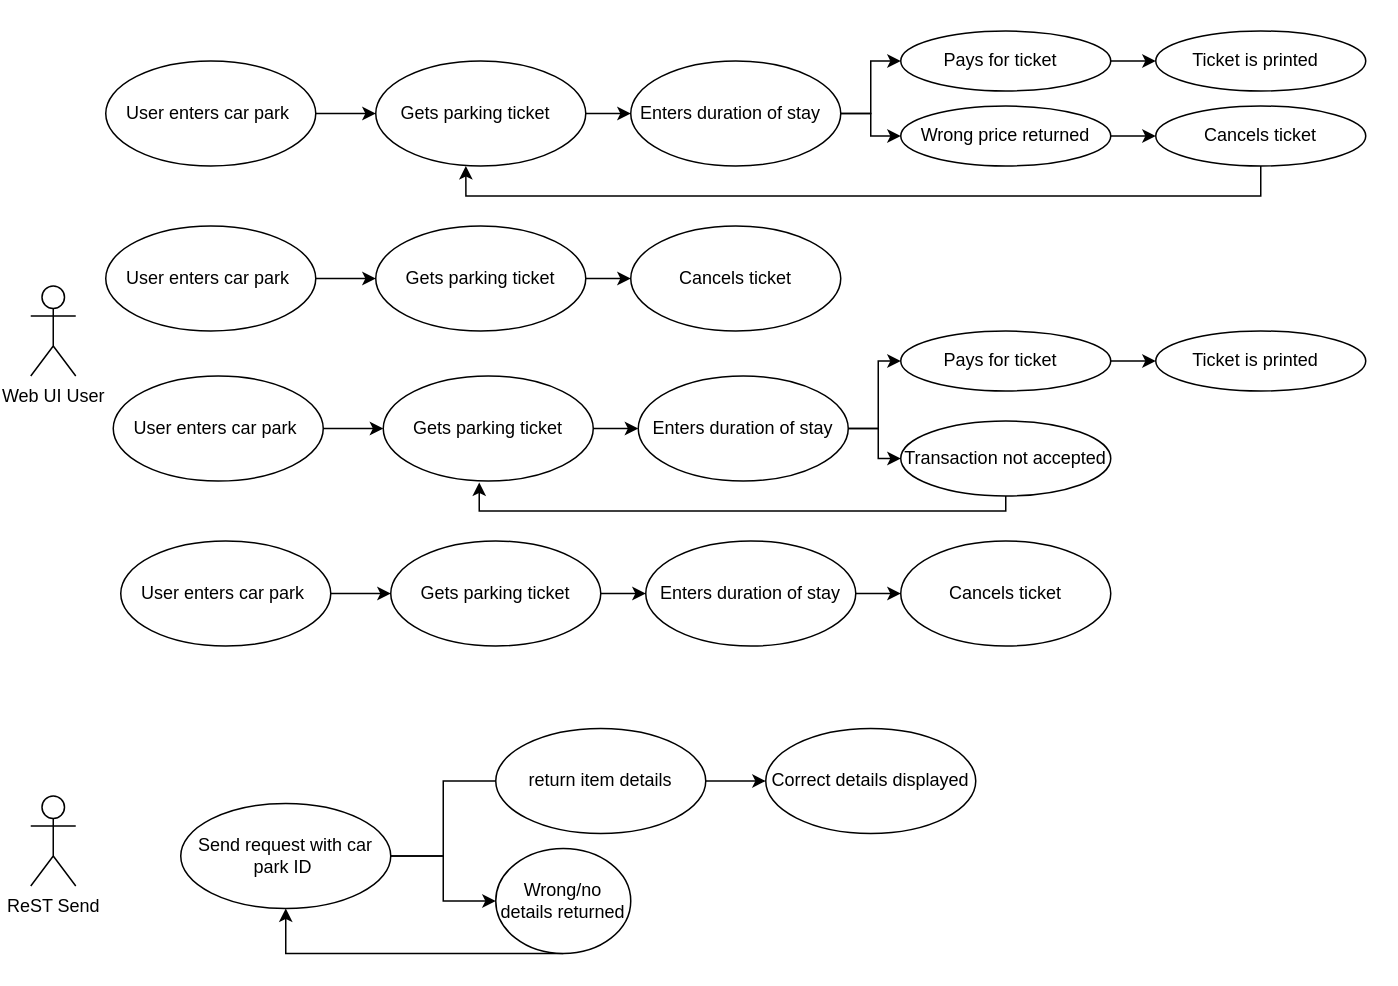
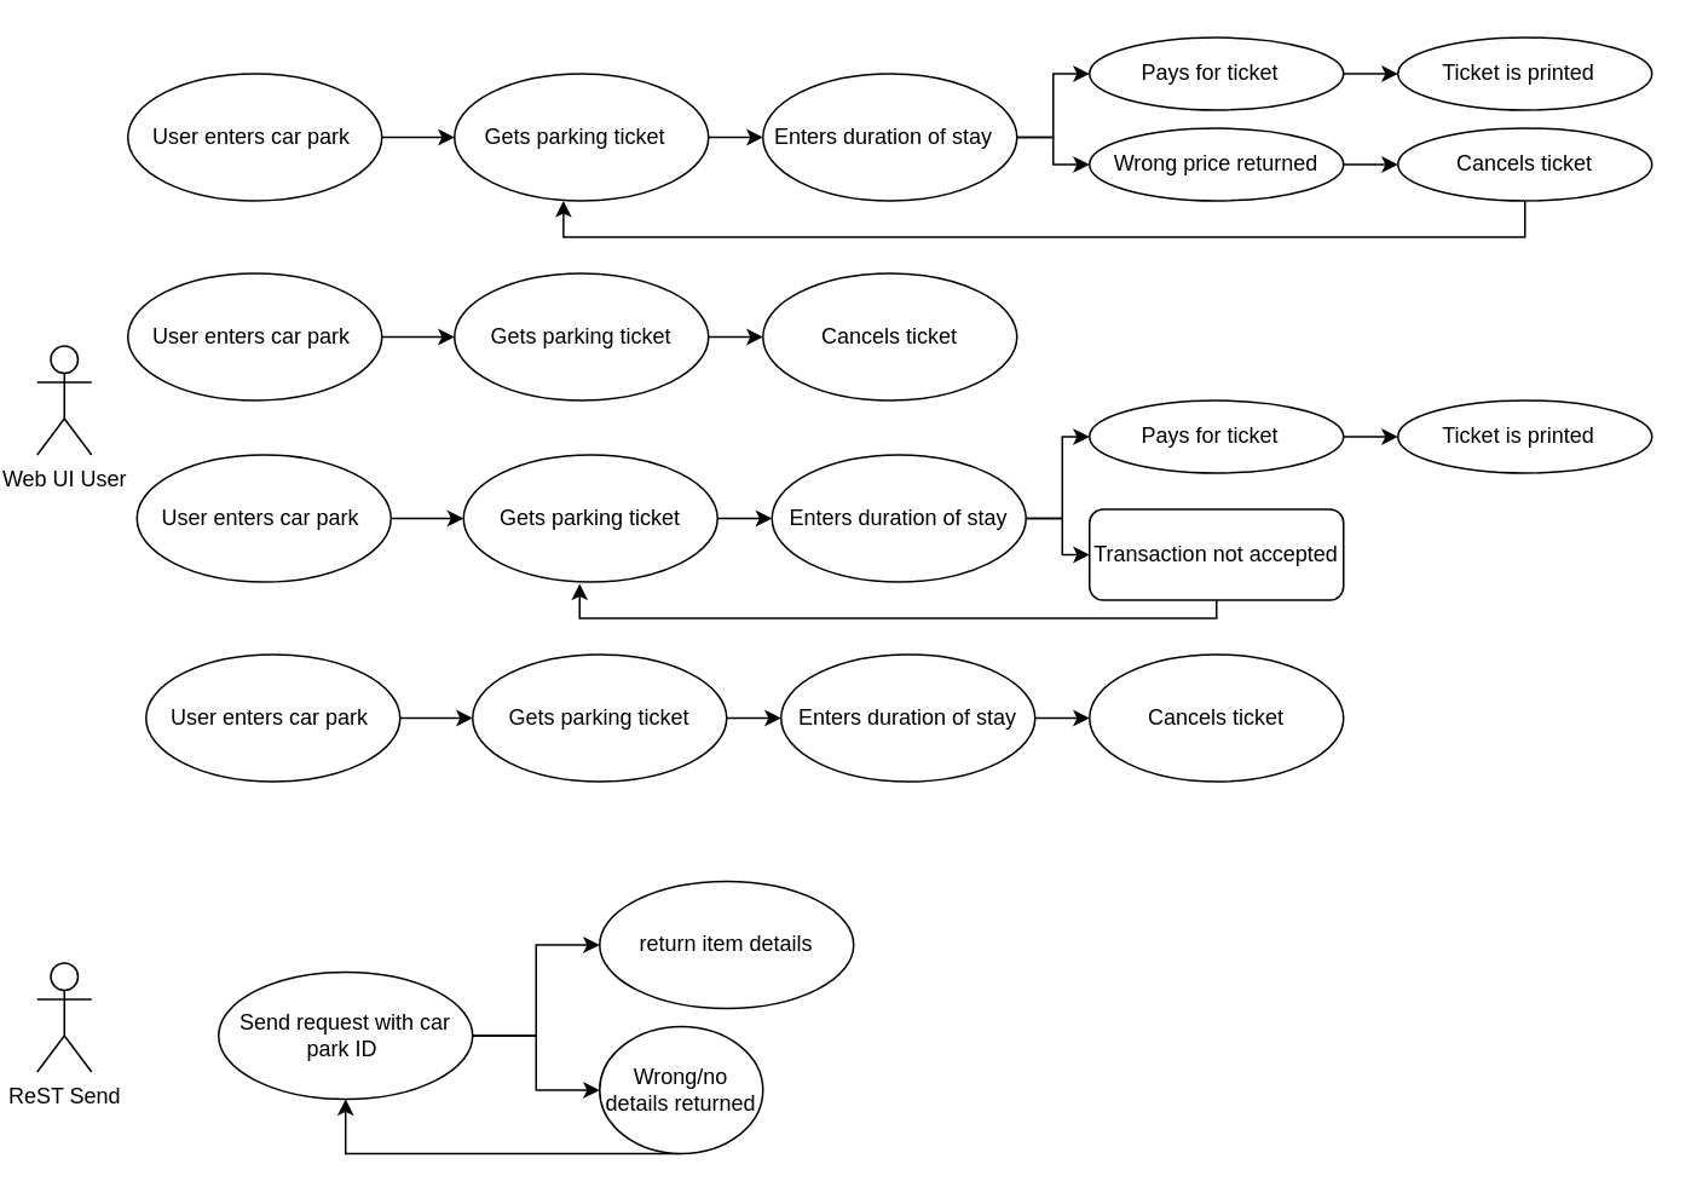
  <mxCell id="0" />
  <mxCell id="1" parent="0" />
  <mxCell id="2" value="Web UI User" style="shape=umlActor;verticalLabelPosition=bottom;verticalAlign=top;html=1;" vertex="1" parent="1"><mxGeometry x="20" y="190" width="30" height="60" as="geometry" /></mxCell>
  <mxCell id="3" value="ReST Send" style="shape=umlActor;verticalLabelPosition=bottom;verticalAlign=top;html=1;" vertex="1" parent="1"><mxGeometry x="20" y="530" width="30" height="60" as="geometry" /></mxCell>
  <mxCell id="4" style="edgeStyle=orthogonalEdgeStyle;rounded=0;orthogonalLoop=1;jettySize=auto;html=1;entryX=0;entryY=0.5;entryDx=0;entryDy=0;" edge="1" parent="1" source="5" target="17"><mxGeometry relative="1" as="geometry" /></mxCell>
  <mxCell id="5" value="User enters car park&amp;nbsp;" style="ellipse;whiteSpace=wrap;html=1;" vertex="1" parent="1"><mxGeometry x="70" y="40" width="140" height="70" as="geometry" /></mxCell>
- <mxCell id="6" style="edgeStyle=orthogonalEdgeStyle;rounded=0;orthogonalLoop=1;jettySize=auto;html=1;entryX=0;entryY=0.5;entryDx=0;entryDy=0;endArrow=none;" edge="1" parent="1" source="8" target="10"><mxGeometry relative="1" as="geometry" /></mxCell>
+ <mxCell id="6" style="edgeStyle=orthogonalEdgeStyle;rounded=0;orthogonalLoop=1;jettySize=auto;html=1;entryX=0;entryY=0.5;entryDx=0;entryDy=0;" edge="1" parent="1" source="8" target="10"><mxGeometry relative="1" as="geometry" /></mxCell>
  <mxCell id="7" style="edgeStyle=orthogonalEdgeStyle;rounded=0;orthogonalLoop=1;jettySize=auto;html=1;entryX=0;entryY=0.5;entryDx=0;entryDy=0;" edge="1" parent="1" source="8" target="12"><mxGeometry relative="1" as="geometry" /></mxCell>
  <mxCell id="8" value="Send request with car park ID&amp;nbsp;" style="ellipse;whiteSpace=wrap;html=1;" vertex="1" parent="1"><mxGeometry x="120" y="535" width="140" height="70" as="geometry" /></mxCell>
- <mxCell id="9" style="edgeStyle=orthogonalEdgeStyle;rounded=0;orthogonalLoop=1;jettySize=auto;html=1;entryX=0;entryY=0.5;entryDx=0;entryDy=0;" edge="1" parent="1" source="10" target="13"><mxGeometry relative="1" as="geometry" /></mxCell>
  <mxCell id="10" value="return item details" style="ellipse;whiteSpace=wrap;html=1;" vertex="1" parent="1"><mxGeometry x="330" y="485" width="140" height="70" as="geometry" /></mxCell>
  <mxCell id="11" style="edgeStyle=orthogonalEdgeStyle;rounded=0;orthogonalLoop=1;jettySize=auto;html=1;entryX=0.5;entryY=1;entryDx=0;entryDy=0;" edge="1" parent="1" source="12" target="8"><mxGeometry relative="1" as="geometry"><Array as="points"><mxPoint x="190" y="635" /></Array></mxGeometry></mxCell>
  <mxCell id="12" value="Wrong/no details returned" style="ellipse;whiteSpace=wrap;html=1;" vertex="1" parent="1"><mxGeometry x="330" y="565" width="90" height="70" as="geometry" /></mxCell>
- <mxCell id="13" value="Correct details displayed" style="ellipse;whiteSpace=wrap;html=1;" vertex="1" parent="1"><mxGeometry x="510" y="485" width="140" height="70" as="geometry" /></mxCell>
  <mxCell id="14" value="" style="edgeStyle=orthogonalEdgeStyle;rounded=0;orthogonalLoop=1;jettySize=auto;html=1;" edge="1" parent="1" source="15" target="25"><mxGeometry relative="1" as="geometry" /></mxCell>
  <mxCell id="15" value="User enters car park&amp;nbsp;" style="ellipse;whiteSpace=wrap;html=1;" vertex="1" parent="1"><mxGeometry x="70" y="150" width="140" height="70" as="geometry" /></mxCell>
  <mxCell id="16" value="" style="edgeStyle=orthogonalEdgeStyle;rounded=0;orthogonalLoop=1;jettySize=auto;html=1;" edge="1" parent="1" source="17" target="20"><mxGeometry relative="1" as="geometry" /></mxCell>
  <mxCell id="17" value="Gets parking ticket &amp;nbsp;" style="ellipse;whiteSpace=wrap;html=1;" vertex="1" parent="1"><mxGeometry x="250" y="40" width="140" height="70" as="geometry" /></mxCell>
  <mxCell id="18" value="" style="edgeStyle=orthogonalEdgeStyle;rounded=0;orthogonalLoop=1;jettySize=auto;html=1;" edge="1" parent="1" source="20" target="22"><mxGeometry relative="1" as="geometry" /></mxCell>
  <mxCell id="19" style="edgeStyle=orthogonalEdgeStyle;rounded=0;orthogonalLoop=1;jettySize=auto;html=1;entryX=0;entryY=0.5;entryDx=0;entryDy=0;" edge="1" parent="1" source="20" target="35"><mxGeometry relative="1" as="geometry" /></mxCell>
  <mxCell id="20" value="Enters duration of stay &amp;nbsp;" style="ellipse;whiteSpace=wrap;html=1;" vertex="1" parent="1"><mxGeometry x="420" y="40" width="140" height="70" as="geometry" /></mxCell>
  <mxCell id="21" value="" style="edgeStyle=orthogonalEdgeStyle;rounded=0;orthogonalLoop=1;jettySize=auto;html=1;" edge="1" parent="1" source="22" target="23"><mxGeometry relative="1" as="geometry" /></mxCell>
  <mxCell id="22" value="Pays for ticket &amp;nbsp;" style="ellipse;whiteSpace=wrap;html=1;" vertex="1" parent="1"><mxGeometry x="600" y="20" width="140" height="40" as="geometry" /></mxCell>
  <mxCell id="23" value="Ticket is printed &amp;nbsp;" style="ellipse;whiteSpace=wrap;html=1;" vertex="1" parent="1"><mxGeometry x="770" y="20" width="140" height="40" as="geometry" /></mxCell>
  <mxCell id="24" value="" style="edgeStyle=orthogonalEdgeStyle;rounded=0;orthogonalLoop=1;jettySize=auto;html=1;" edge="1" parent="1" source="25" target="26"><mxGeometry relative="1" as="geometry" /></mxCell>
  <mxCell id="25" value="Gets parking ticket" style="ellipse;whiteSpace=wrap;html=1;" vertex="1" parent="1"><mxGeometry x="250" y="150" width="140" height="70" as="geometry" /></mxCell>
  <mxCell id="26" value="Cancels ticket" style="ellipse;whiteSpace=wrap;html=1;" vertex="1" parent="1"><mxGeometry x="420" y="150" width="140" height="70" as="geometry" /></mxCell>
  <mxCell id="27" value="" style="edgeStyle=orthogonalEdgeStyle;rounded=0;orthogonalLoop=1;jettySize=auto;html=1;" edge="1" parent="1" source="28" target="30"><mxGeometry relative="1" as="geometry" /></mxCell>
  <mxCell id="28" value="User enters car park&amp;nbsp;" style="ellipse;whiteSpace=wrap;html=1;" vertex="1" parent="1"><mxGeometry x="75" y="250" width="140" height="70" as="geometry" /></mxCell>
  <mxCell id="29" value="" style="edgeStyle=orthogonalEdgeStyle;rounded=0;orthogonalLoop=1;jettySize=auto;html=1;" edge="1" parent="1" source="30" target="33"><mxGeometry relative="1" as="geometry" /></mxCell>
  <mxCell id="30" value="Gets parking ticket" style="ellipse;whiteSpace=wrap;html=1;" vertex="1" parent="1"><mxGeometry x="255" y="250" width="140" height="70" as="geometry" /></mxCell>
  <mxCell id="31" style="edgeStyle=orthogonalEdgeStyle;rounded=0;orthogonalLoop=1;jettySize=auto;html=1;entryX=0;entryY=0.5;entryDx=0;entryDy=0;" edge="1" parent="1" source="33" target="41"><mxGeometry relative="1" as="geometry" /></mxCell>
  <mxCell id="32" style="edgeStyle=orthogonalEdgeStyle;rounded=0;orthogonalLoop=1;jettySize=auto;html=1;" edge="1" parent="1" source="33" target="39"><mxGeometry relative="1" as="geometry" /></mxCell>
  <mxCell id="33" value="Enters duration of stay" style="ellipse;whiteSpace=wrap;html=1;" vertex="1" parent="1"><mxGeometry x="425" y="250" width="140" height="70" as="geometry" /></mxCell>
  <mxCell id="34" value="" style="edgeStyle=orthogonalEdgeStyle;rounded=0;orthogonalLoop=1;jettySize=auto;html=1;" edge="1" parent="1" source="35" target="37"><mxGeometry relative="1" as="geometry" /></mxCell>
  <mxCell id="35" value="Wrong price returned" style="ellipse;whiteSpace=wrap;html=1;" vertex="1" parent="1"><mxGeometry x="600" y="70" width="140" height="40" as="geometry" /></mxCell>
  <mxCell id="36" style="edgeStyle=orthogonalEdgeStyle;rounded=0;orthogonalLoop=1;jettySize=auto;html=1;entryX=0.429;entryY=1;entryDx=0;entryDy=0;entryPerimeter=0;" edge="1" parent="1" source="37" target="17"><mxGeometry relative="1" as="geometry"><Array as="points"><mxPoint x="840" y="130" /><mxPoint x="310" y="130" /></Array></mxGeometry></mxCell>
  <mxCell id="37" value="Cancels ticket" style="ellipse;whiteSpace=wrap;html=1;" vertex="1" parent="1"><mxGeometry x="770" y="70" width="140" height="40" as="geometry" /></mxCell>
  <mxCell id="38" style="edgeStyle=orthogonalEdgeStyle;rounded=0;orthogonalLoop=1;jettySize=auto;html=1;entryX=0.457;entryY=1.014;entryDx=0;entryDy=0;entryPerimeter=0;" edge="1" parent="1" source="39" target="30"><mxGeometry relative="1" as="geometry"><Array as="points"><mxPoint x="670" y="340" /><mxPoint x="319" y="340" /></Array></mxGeometry></mxCell>
- <mxCell id="39" value="Transaction not accepted" style="ellipse;whiteSpace=wrap;html=1;" vertex="1" parent="1"><mxGeometry x="600" y="280" width="140" height="50" as="geometry" /></mxCell>
+ <mxCell id="39" value="Transaction not accepted" style="whiteSpace=wrap;html=1;rounded=1;" vertex="1" parent="1"><mxGeometry x="600" y="280" width="140" height="50" as="geometry" /></mxCell>
  <mxCell id="40" value="" style="edgeStyle=orthogonalEdgeStyle;rounded=0;orthogonalLoop=1;jettySize=auto;html=1;" edge="1" parent="1" source="41" target="42"><mxGeometry relative="1" as="geometry" /></mxCell>
  <mxCell id="41" value="Pays for ticket &amp;nbsp;" style="ellipse;whiteSpace=wrap;html=1;" vertex="1" parent="1"><mxGeometry x="600" y="220" width="140" height="40" as="geometry" /></mxCell>
  <mxCell id="42" value="Ticket is printed &amp;nbsp;" style="ellipse;whiteSpace=wrap;html=1;" vertex="1" parent="1"><mxGeometry x="770" y="220" width="140" height="40" as="geometry" /></mxCell>
  <mxCell id="43" value="" style="edgeStyle=orthogonalEdgeStyle;rounded=0;orthogonalLoop=1;jettySize=auto;html=1;" edge="1" parent="1" source="44" target="46"><mxGeometry relative="1" as="geometry" /></mxCell>
  <mxCell id="44" value="User enters car park&amp;nbsp;" style="ellipse;whiteSpace=wrap;html=1;" vertex="1" parent="1"><mxGeometry x="80" y="360" width="140" height="70" as="geometry" /></mxCell>
  <mxCell id="45" value="" style="edgeStyle=orthogonalEdgeStyle;rounded=0;orthogonalLoop=1;jettySize=auto;html=1;" edge="1" parent="1" source="46" target="48"><mxGeometry relative="1" as="geometry" /></mxCell>
  <mxCell id="46" value="Gets parking ticket" style="ellipse;whiteSpace=wrap;html=1;" vertex="1" parent="1"><mxGeometry x="260" y="360" width="140" height="70" as="geometry" /></mxCell>
  <mxCell id="47" style="edgeStyle=orthogonalEdgeStyle;rounded=0;orthogonalLoop=1;jettySize=auto;html=1;entryX=0;entryY=0.5;entryDx=0;entryDy=0;" edge="1" parent="1" source="48" target="49"><mxGeometry relative="1" as="geometry" /></mxCell>
  <mxCell id="48" value="Enters duration of stay" style="ellipse;whiteSpace=wrap;html=1;" vertex="1" parent="1"><mxGeometry x="430" y="360" width="140" height="70" as="geometry" /></mxCell>
  <mxCell id="49" value="Cancels ticket" style="ellipse;whiteSpace=wrap;html=1;" vertex="1" parent="1"><mxGeometry x="600" y="360" width="140" height="70" as="geometry" /></mxCell>
